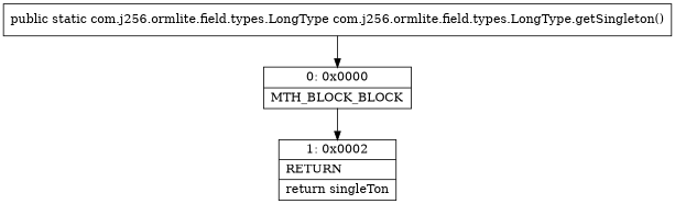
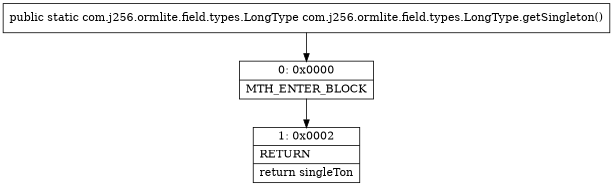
  digraph {
    node [shape=record]
-   n1 [label="{0\:\ 0x0000|MTH_BLOCK_BLOCK\l}"]
+   n1 [label="{0\:\ 0x0000|MTH_ENTER_BLOCK\l}"]
    n2 [label="{1\:\ 0x0002|RETURN\l|return singleTon\l}"]
    n3 [label="{public static com.j256.ormlite.field.types.LongType com.j256.ormlite.field.types.LongType.getSingleton() }"]
    n1 -> n2
    n3 -> n1
  }
